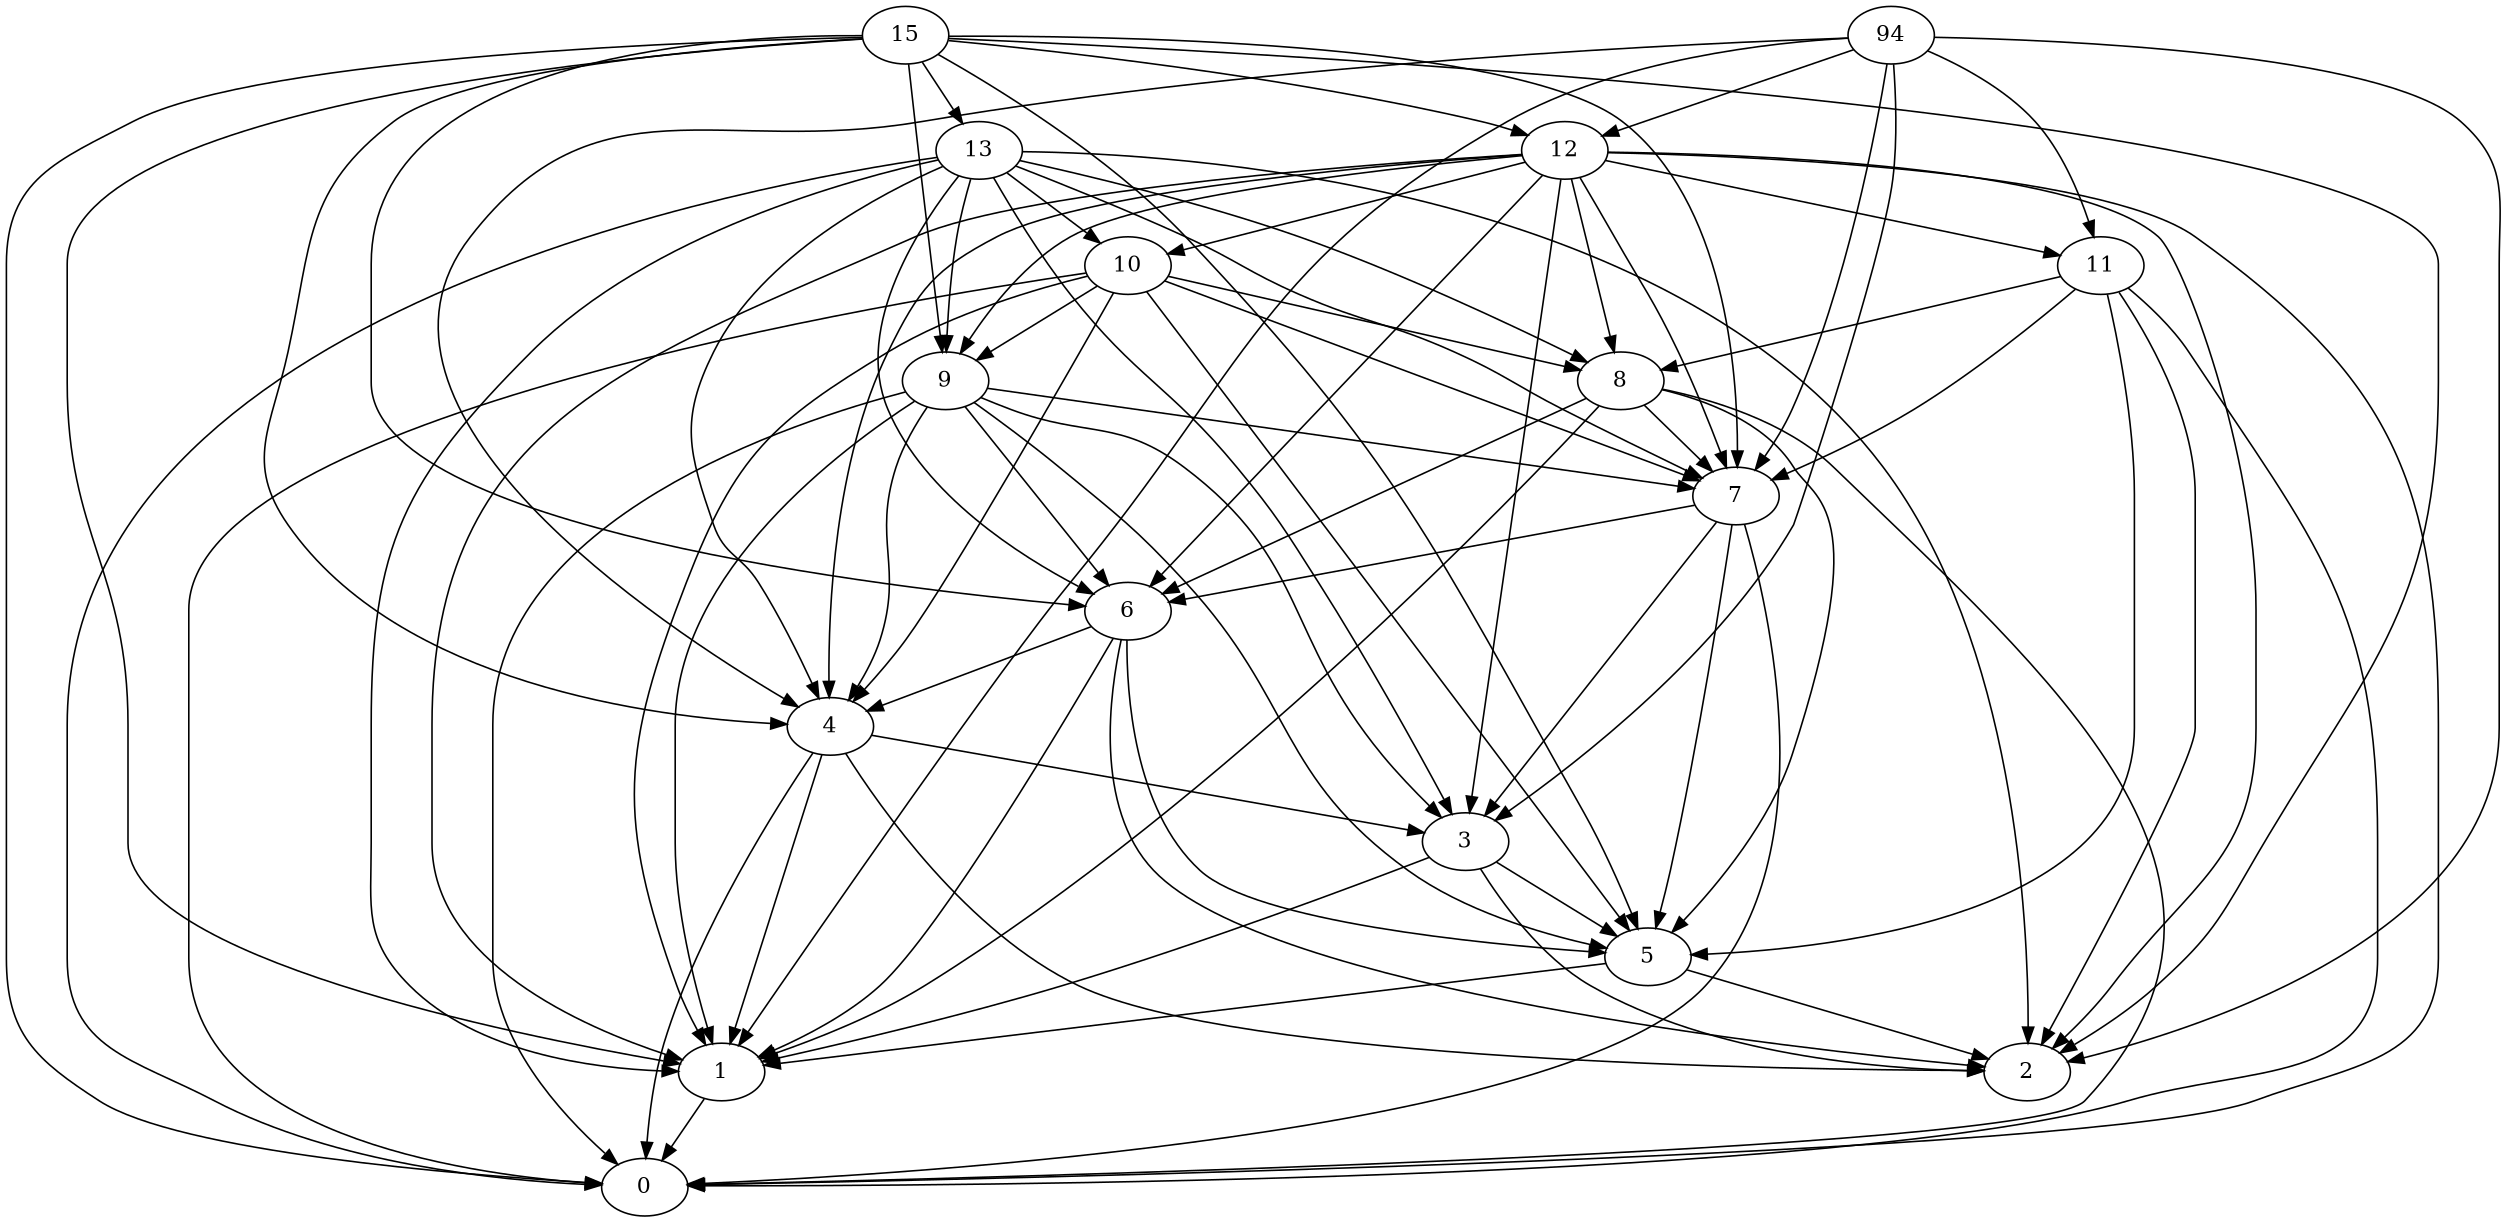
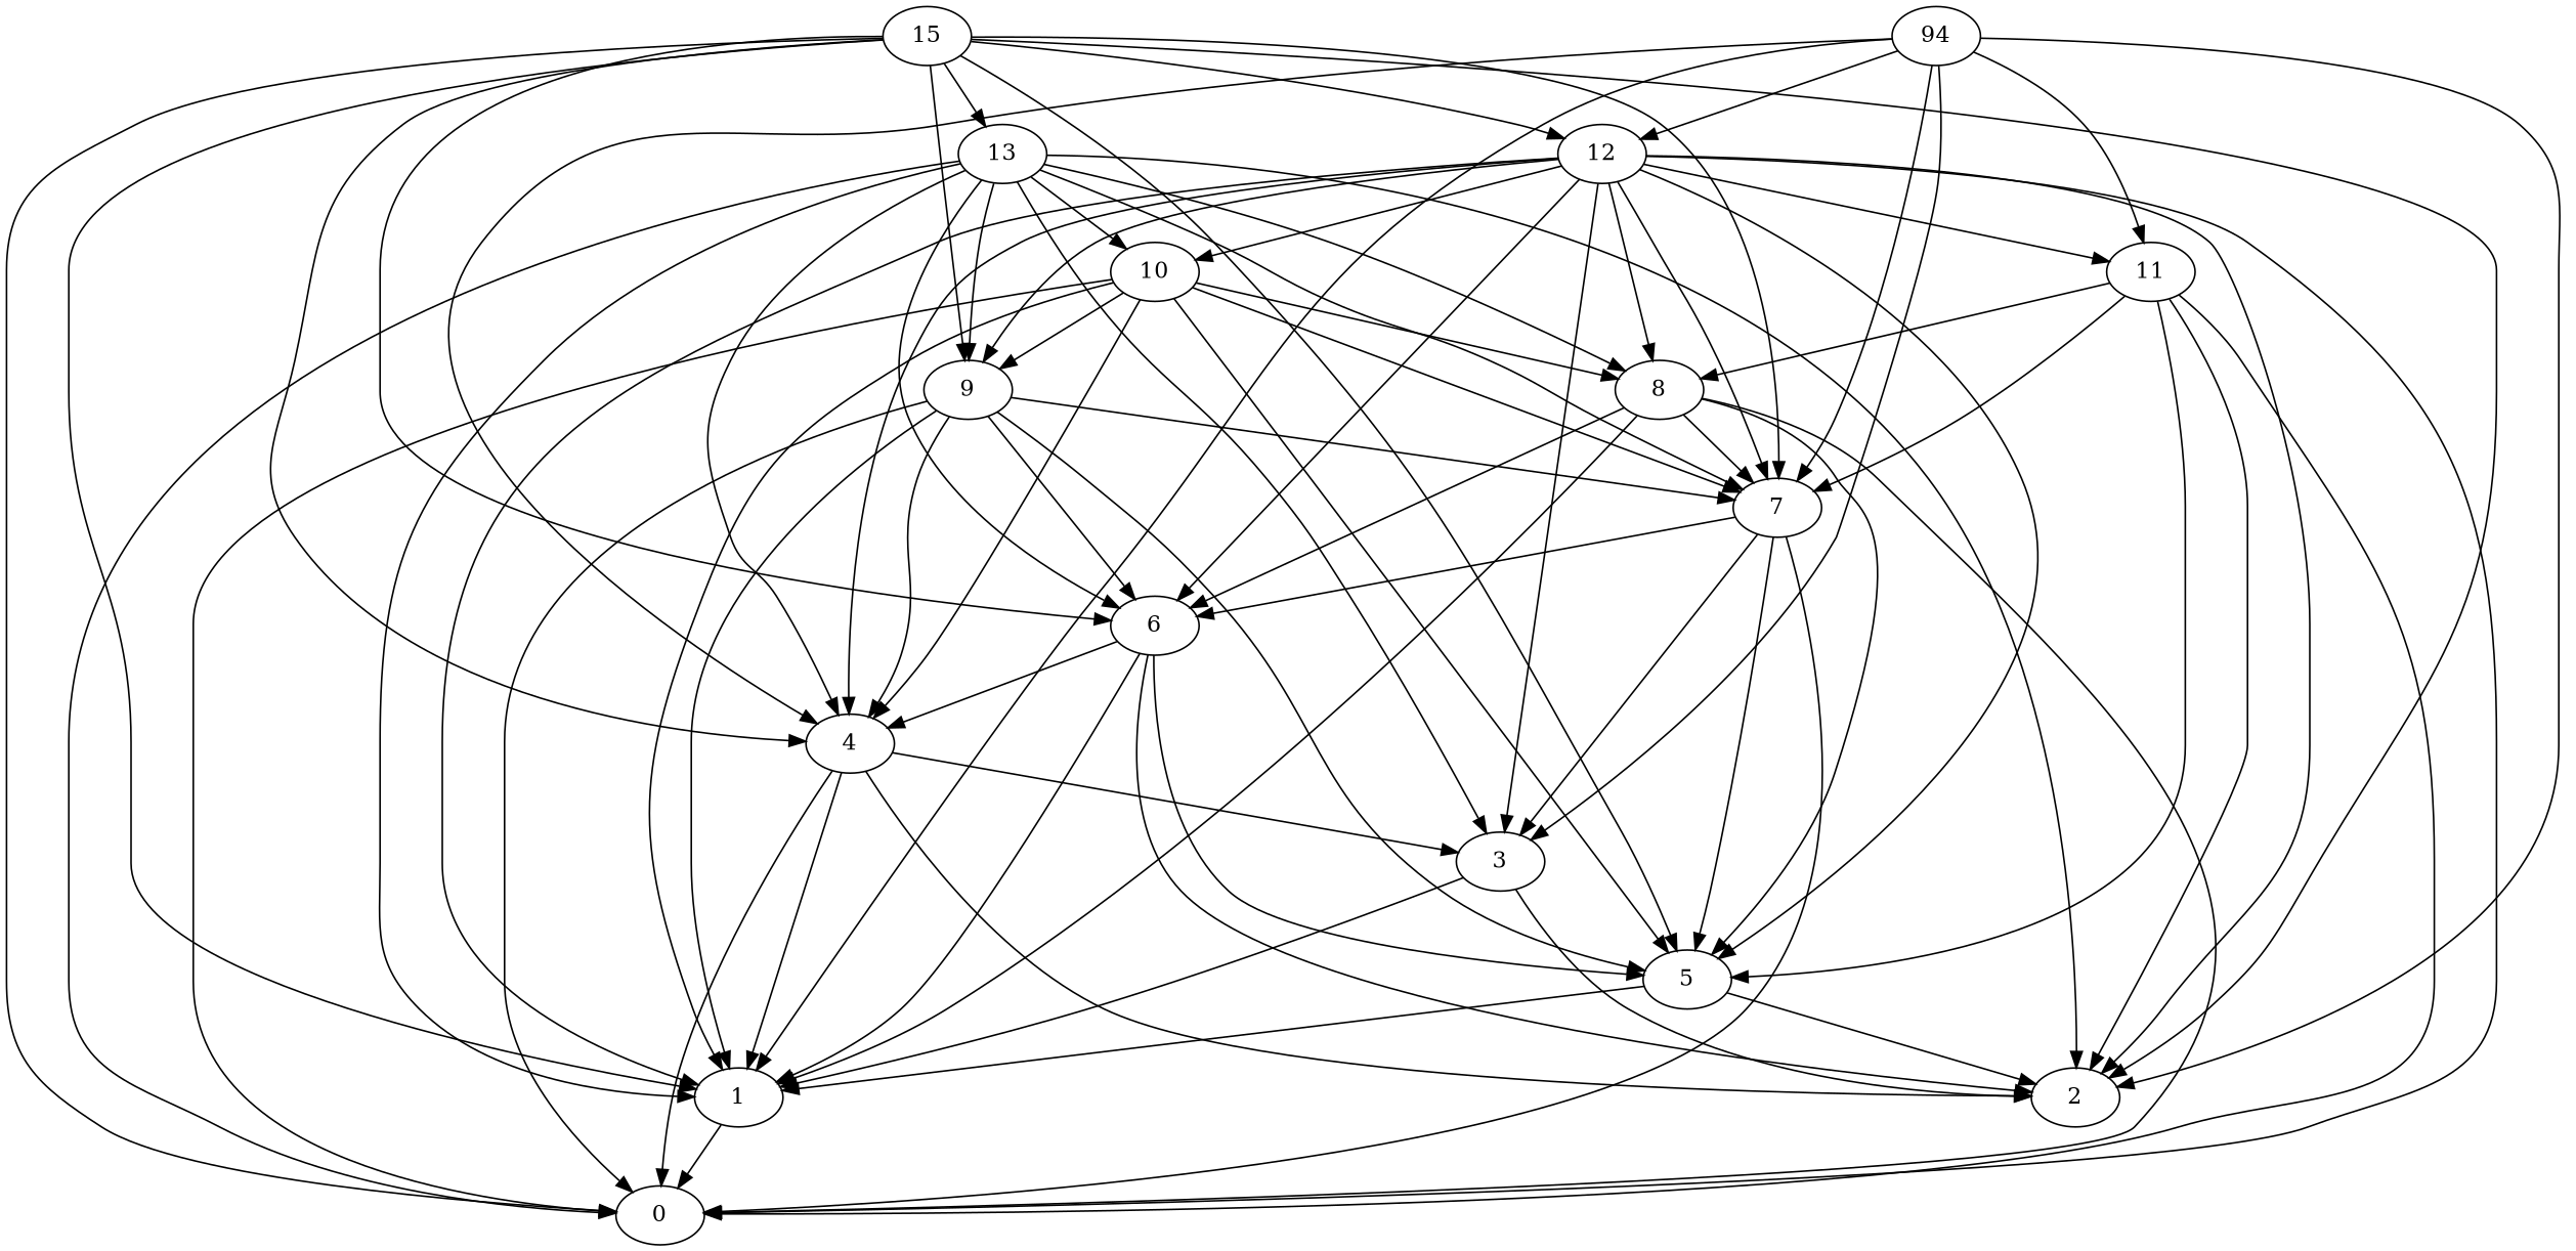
  digraph {
    "Duplicate states"=0
    GraphType=Random
    "Max states in OPEN"=0
    Modes="120000ms; topo-ordered tasks, ; Pruning: task equivalence, fixed order ready list, ; F-value: ; Optimisation: best schedule length (SL) optimisation on equal, "
    NumberOfTasks=16
    "Pruned using list schedule length"=1
    "States removed from OPEN"=0
    TargetSystem="Homogeneous-4"
    "Time to schedule (ms)"=95
    "Total idle time"=1032
    "Total schedule length"=2733
    "Total sequential time"=4240
    "Total states created"=2
    node [Processor=0 "Start time"=0 Weight=396]
    edge [Weight=3]
    15 ["Finish time"=396]
    13 ["Finish time"=792 "Start time"=396]
    12 ["Finish time"=559 Processor=1 "Start time"=400 Weight=159]
    9 ["Finish time"=1232 Processor=1 "Start time"=1073 Weight=159]
    7 ["Finish time"=1465 "Start time"=1346 Weight=119]
    6 ["Finish time"=1624 "Start time"=1465 Weight=159]
    4 ["Finish time"=2020 "Start time"=1624]
    5 ["Finish time"=2023 Processor=1 "Start time"=1627]
    1 ["Finish time"=2654 "Start time"=2377 Weight=277]
    2 ["Finish time"=2539 Processor=1 "Start time"=2380 Weight=159]
    0 ["Finish time"=2733 "Start time"=2654 Weight=79]
    3 ["Finish time"=2377 "Start time"=2020 Weight=357]
    10 ["Finish time"=1069 "Start time"=792 Weight=277]
    8 ["Finish time"=1346 "Start time"=1069 Weight=277]
    11 ["Finish time"=836 Processor=1 "Start time"=559 Weight=277]
    n16 ["Finish time"=357 Processor=1 Weight=357 label=94]
    15 -> 13 [Weight=5]
    15 -> 12 [Weight=4]
    15 -> 9 [Weight=4]
    15 -> 7 [Weight=10]
    15 -> 6
    15 -> 4 [Weight=9]
    15 -> 5 [Weight=2]
    15 -> 1 [Weight=5]
    15 -> 2 [Weight=7]
    15 -> 0 [Weight=6]
    13 -> 9
    13 -> 7 [Weight=4]
    13 -> 6 [Weight=5]
    13 -> 4 [Weight=4]
    13 -> 1 [Weight=5]
    13 -> 2 [Weight=5]
    13 -> 0 [Weight=8]
    13 -> 3 [Weight=9]
    13 -> 10 [Weight=9]
    13 -> 8 [Weight=6]
    12 -> 9 [Weight=6]
    12 -> 7
    12 -> 6 [Weight=9]
    12 -> 4 [Weight=8]
-   3 -> 5
+   12 -> 5
    12 -> 1
    12 -> 2 [Weight=10]
    12 -> 0 [Weight=2]
    12 -> 3 [Weight=2]
    12 -> 10 [Weight=9]
    12 -> 8
    12 -> 11
    9 -> 7 [Weight=9]
    9 -> 6 [Weight=10]
    9 -> 4 [Weight=4]
    9 -> 5 [Weight=6]
    9 -> 1
    9 -> 0 [Weight=6]
-   9 -> 3 [Weight=2]
    7 -> 6 [Weight=10]
    7 -> 5 [Weight=7]
    7 -> 0 [Weight=8]
    7 -> 3 [Weight=6]
    6 -> 4 [Weight=9]
    6 -> 5
    6 -> 1 [Weight=5]
    6 -> 2 [Weight=2]
    4 -> 1 [Weight=2]
    4 -> 2
    4 -> 0
    4 -> 3
    5 -> 1 [Weight=5]
    5 -> 2 [Weight=6]
    1 -> 0
    3 -> 1 [Weight=4]
    3 -> 2
    10 -> 9 [Weight=4]
    10 -> 7 [Weight=2]
    10 -> 4 [Weight=8]
    10 -> 5
    10 -> 1 [Weight=4]
    10 -> 0 [Weight=8]
    10 -> 8 [Weight=8]
    8 -> 7 [Weight=2]
    8 -> 6 [Weight=9]
    8 -> 5 [Weight=8]
    8 -> 1 [Weight=5]
    8 -> 0
    11 -> 7
    11 -> 5 [Weight=2]
    11 -> 2 [Weight=5]
    11 -> 0 [Weight=4]
    11 -> 8 [Weight=7]
    n16 -> 12 [Weight=5]
    n16 -> 7 [Weight=5]
    n16 -> 4 [Weight=2]
    n16 -> 1 [Weight=8]
    n16 -> 2 [Weight=9]
    n16 -> 3 [Weight=9]
    n16 -> 11 [Weight=2]
  }
